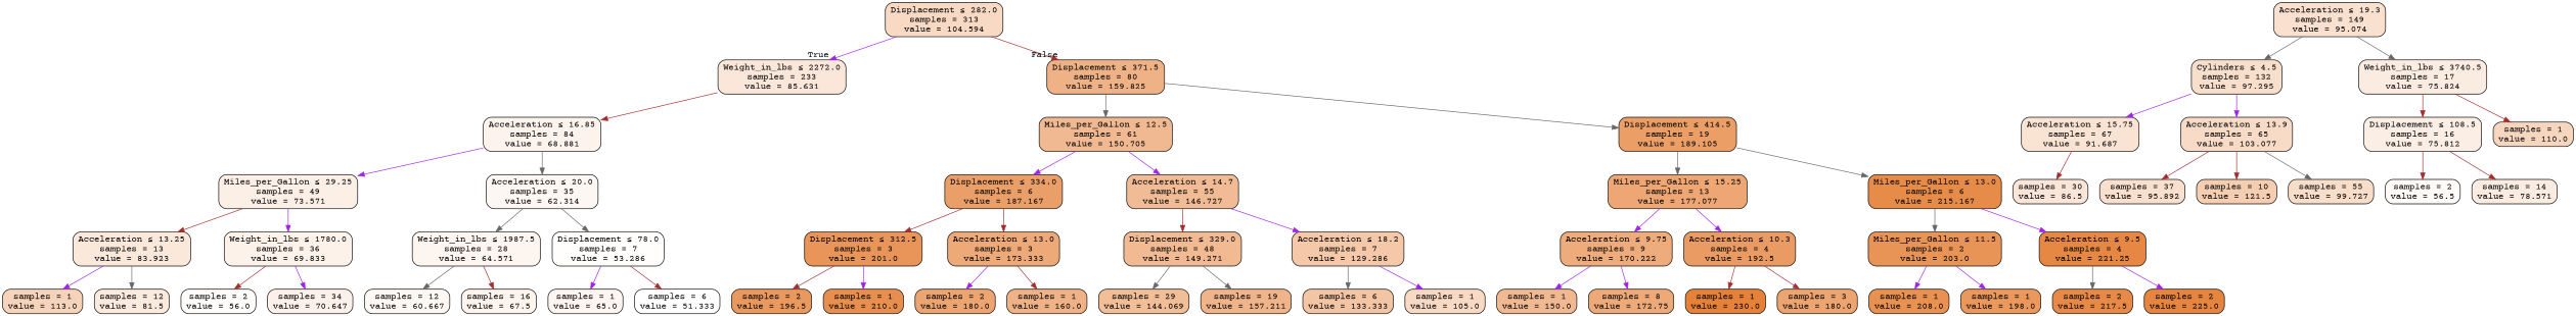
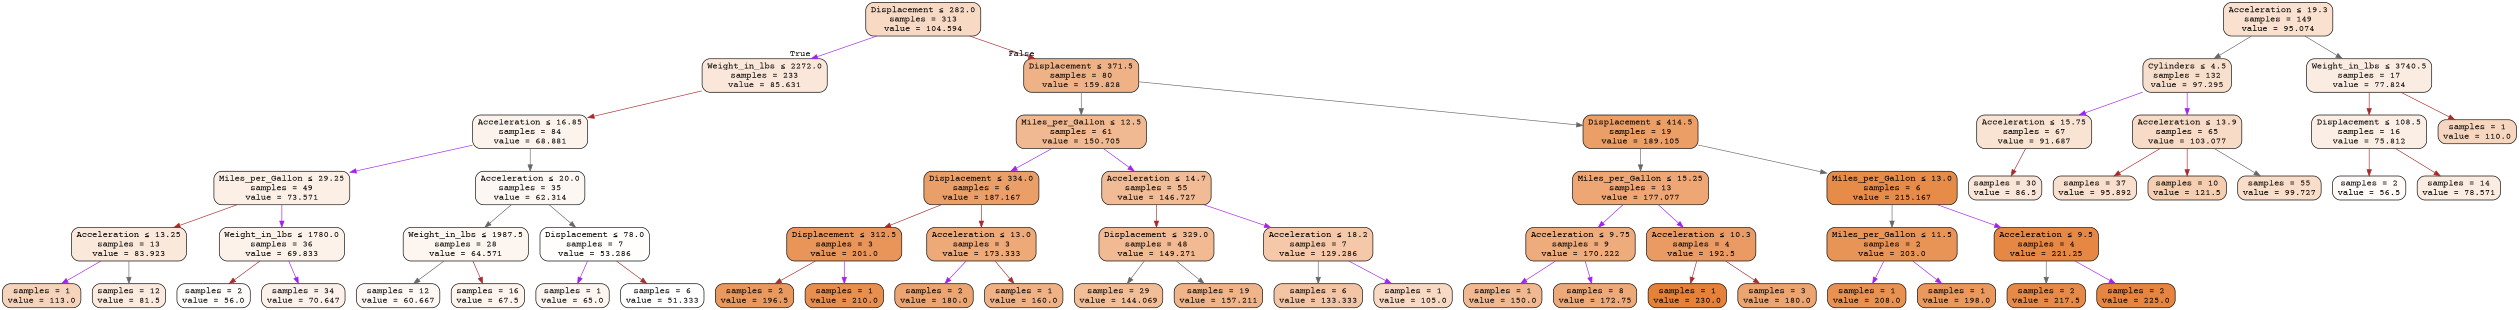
  digraph {
    fontname="Courier Prime"
    node [color=black fillcolor="#f7d9c4" fontname="Courier Prime" shape=box style="filled, rounded"]
    edge [color=purple fontname="Courier Prime"]
    n1 [label=<Displacement &le; 282.0<br/>samples = 313<br/>value = 104.594>]
    n2 [fillcolor="#fae7d9" label=<Weight_in_lbs &le; 2272.0<br/>samples = 233<br/>value = 85.631>]
-   n3 [fillcolor="#efb287" label=<Displacement &le; 371.5<br/>samples = 80<br/>value = 159.825>]
+   n3 [fillcolor="#efb287" label=<Displacement &le; 371.5<br/>samples = 80<br/>value = 159.828>]
    n4 [fillcolor="#fcf3ec" label=<Acceleration &le; 16.85<br/>samples = 84<br/>value = 68.881>]
    n5 [fillcolor="#f1b991" label=<Miles_per_Gallon &le; 12.5<br/>samples = 61<br/>value = 150.705>]
    n6 [fillcolor="#eb9e66" label=<Displacement &le; 414.5<br/>samples = 19<br/>value = 189.105>]
    n7 [fillcolor="#fcefe6" label=<Miles_per_Gallon &le; 29.25<br/>samples = 49<br/>value = 73.571>]
    n8 [fillcolor="#fdf7f3" label=<Acceleration &le; 20.0<br/>samples = 35<br/>value = 62.314>]
    n9 [fillcolor="#f9e0cf" label=<Acceleration &le; 19.3<br/>samples = 149<br/>value = 95.074>]
    n10 [fillcolor="#f8dfcc" label=<Cylinders &le; 4.5<br/>samples = 132<br/>value = 97.295>]
-   n11 [fillcolor="#fbece2" label=<Weight_in_lbs &le; 3740.5<br/>samples = 17<br/>value = 75.824>]
+   n11 [fillcolor="#fbece2" label=<Weight_in_lbs &le; 3740.5<br/>samples = 17<br/>value = 77.824>]
    n12 [fillcolor="#fae8db" label=<Acceleration &le; 13.25<br/>samples = 13<br/>value = 83.923>]
    n13 [fillcolor="#fcf2ea" label=<Weight_in_lbs &le; 1780.0<br/>samples = 36<br/>value = 69.833>]
    n14 [fillcolor="#fdf6f0" label=<Weight_in_lbs &le; 1987.5<br/>samples = 28<br/>value = 64.571>]
    n15 [fillcolor="#fffefd" label=<Displacement &le; 78.0<br/>samples = 7<br/>value = 53.286>]
    n16 [fillcolor="#f6d4bb" label=<samples = 1<br/>value = 113.0>]
    n17 [fillcolor="#fbeade" label=<samples = 12<br/>value = 81.5>]
    n18 [fillcolor="#fefcfa" label=<samples = 2<br/>value = 56.0>]
    n19 [fillcolor="#fcf1ea" label=<samples = 34<br/>value = 70.647>]
    n20 [fillcolor="#fef8f5" label=<samples = 12<br/>value = 60.667>]
    n21 [fillcolor="#fdf4ed" label=<samples = 16<br/>value = 67.5>]
    n22 [fillcolor="#fdf5f0" label=<samples = 1<br/>value = 65.0>]
    n23 [fillcolor="#ffffff" label=<samples = 6<br/>value = 51.333>]
    n24 [fillcolor="#f9e3d2" label=<Acceleration &le; 15.75<br/>samples = 67<br/>value = 91.687>]
    n25 [fillcolor="#f7dbc6" label=<Acceleration &le; 13.9<br/>samples = 65<br/>value = 103.077>]
    n26 [fillcolor="#fbeee4" label=<Displacement &le; 108.5<br/>samples = 16<br/>value = 75.812>]
    n27 [fillcolor="#f6d6be" label=<samples = 1<br/>value = 110.0>]
    n28 [fillcolor="#fae6d8" label=<samples = 30<br/>value = 86.5>]
    n29 [fillcolor="#f9e0ce" label=<samples = 37<br/>value = 95.892>]
    n30 [fillcolor="#f5ceb1" label=<samples = 10<br/>value = 121.5>]
    n31 [fillcolor="#f8ddc9" label=<samples = 55<br/>value = 99.727>]
    n32 [fillcolor="#fefbf9" label=<samples = 2<br/>value = 56.5>]
    n33 [fillcolor="#fbece1" label=<samples = 14<br/>value = 78.571>]
    n34 [fillcolor="#eb9f68" label=<Displacement &le; 334.0<br/>samples = 6<br/>value = 187.167>]
    n35 [fillcolor="#f1bc95" label=<Acceleration &le; 14.7<br/>samples = 55<br/>value = 146.727>]
    n36 [fillcolor="#eda674" label=<Miles_per_Gallon &le; 15.25<br/>samples = 13<br/>value = 177.077>]
    n37 [fillcolor="#e78b49" label=<Miles_per_Gallon &le; 13.0<br/>samples = 6<br/>value = 215.167>]
    n38 [fillcolor="#e99559" label=<Displacement &le; 312.5<br/>samples = 3<br/>value = 201.0>]
    n39 [fillcolor="#eda978" label=<Acceleration &le; 13.0<br/>samples = 3<br/>value = 173.333>]
    n40 [fillcolor="#f1ba92" label=<Displacement &le; 329.0<br/>samples = 48<br/>value = 149.271>]
    n41 [fillcolor="#f4c8a9" label=<Acceleration &le; 18.2<br/>samples = 7<br/>value = 129.286>]
    n42 [fillcolor="#ea995e" label=<samples = 2<br/>value = 196.5>]
    n43 [fillcolor="#e88f4f" label=<samples = 1<br/>value = 210.0>]
    n44 [fillcolor="#eca470" label=<samples = 2<br/>value = 180.0>]
    n45 [fillcolor="#efb287" label=<samples = 1<br/>value = 160.0>]
    n46 [fillcolor="#f2be98" label=<samples = 29<br/>value = 144.069>]
    n47 [fillcolor="#f0b48a" label=<samples = 19<br/>value = 157.211>]
    n48 [fillcolor="#f3c5a4" label=<samples = 6<br/>value = 133.333>]
    n49 [label=<samples = 1<br/>value = 105.0>]
    n50 [fillcolor="#eeab7b" label=<Acceleration &le; 9.75<br/>samples = 9<br/>value = 170.222>]
    n51 [fillcolor="#ea9b63" label=<Acceleration &le; 10.3<br/>samples = 4<br/>value = 192.5>]
    n52 [fillcolor="#e99457" label=<Miles_per_Gallon &le; 11.5<br/>samples = 2<br/>value = 203.0>]
    n53 [fillcolor="#e68743" label=<Acceleration &le; 9.5<br/>samples = 4<br/>value = 221.25>]
    n54 [fillcolor="#f1b992" label=<samples = 1<br/>value = 150.0>]
    n55 [fillcolor="#eda978" label=<samples = 8<br/>value = 172.75>]
    n56 [fillcolor="#e58139" label=<samples = 1<br/>value = 230.0>]
    n57 [fillcolor="#eca470" label=<samples = 3<br/>value = 180.0>]
    n58 [fillcolor="#e89151" label=<samples = 1<br/>value = 208.0>]
    n59 [fillcolor="#ea985c" label=<samples = 1<br/>value = 198.0>]
    n60 [fillcolor="#e78a47" label=<samples = 2<br/>value = 217.5>]
    n61 [fillcolor="#e6853f" label=<samples = 2<br/>value = 225.0>]
    n1 -> n2 [headlabel=True labelangle=45 labeldistance=2.5]
    n1 -> n3 [color=brown headlabel=False labelangle=-45 labeldistance=2.5]
    n2 -> n4 [color=brown]
    n3 -> n5 [color=gray40]
    n3 -> n6 [color=gray40]
    n4 -> n7
    n4 -> n8 [color=gray40]
    n5 -> n34
    n5 -> n35
    n6 -> n36 [color=gray40]
    n6 -> n37 [color=gray40]
    n7 -> n12 [color=brown]
    n7 -> n13
    n8 -> n14 [color=gray40]
    n8 -> n15 [color=gray40]
    n9 -> n10 [color=gray40]
    n9 -> n11 [color=gray40]
    n10 -> n24
    n10 -> n25
    n11 -> n26 [color=brown]
    n11 -> n27 [color=brown]
    n12 -> n16
    n12 -> n17 [color=gray40]
    n13 -> n18 [color=brown]
    n13 -> n19
    n14 -> n20 [color=gray40]
    n14 -> n21 [color=brown]
    n15 -> n22
    n15 -> n23 [color=brown]
    n24 -> n28 [color=brown]
    n25 -> n29 [color=brown]
    n25 -> n30 [color=brown]
    n25 -> n31 [color=gray40]
    n26 -> n32 [color=brown]
    n26 -> n33 [color=brown]
    n34 -> n38 [color=brown]
    n34 -> n39 [color=brown]
    n35 -> n40 [color=brown]
    n35 -> n41
    n36 -> n50
    n36 -> n51
    n37 -> n52 [color=gray40]
    n37 -> n53
    n38 -> n42 [color=brown]
    n38 -> n43
    n39 -> n44
    n39 -> n45 [color=brown]
    n40 -> n46 [color=gray40]
    n40 -> n47 [color=gray40]
    n41 -> n48 [color=gray40]
    n41 -> n49
    n50 -> n54
    n50 -> n55
    n51 -> n56 [color=brown]
    n51 -> n57 [color=brown]
    n52 -> n58
    n52 -> n59
    n53 -> n60 [color=gray40]
    n53 -> n61
  }
